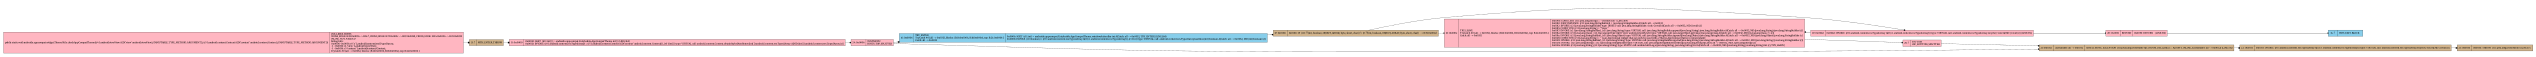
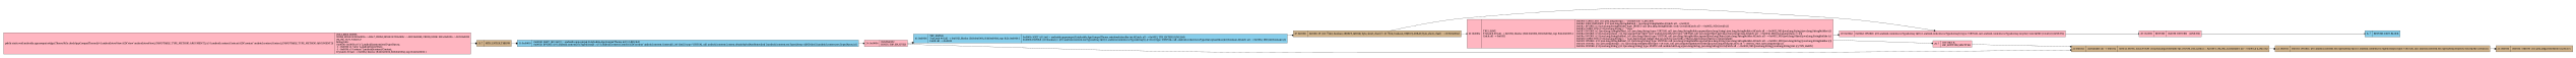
  digraph {
    fontname=Merriweather
    rankdir=LR
    node [fillcolor=lightpink fontname=Merriweather shape=record style=filled]
    edge [arrowhead=dot fontname=Merriweather]
    n1 [fillcolor=tan label="{13\:\ ?|MTH_ENTER_THROW\l}"]
-   n2 [label="{15\:\ 0x0000|0x0000: SGET  (r0 I:int[]) =  androidx.appcompat.R.styleable.AppCompatTheme int[]  (LINE:162)\l0x0002: INVOKE  (r0 I:android.content.res.TypedArray) = (r5 I:android.content.Context A[D('context' android.content.Context)]), (r0 I:int[]) type: VIRTUAL call: android.content.Context.obtainStyledAttributes(int[]):android.content.res.TypedArray A[MD:(int[]):android.content.res.TypedArray (c)]\l}"]
+   n2 [fillcolor=skyblue label="{15\:\ 0x0000|0x0000: SGET  (r0 I:int[]) =  androidx.appcompat.R.styleable.AppCompatTheme int[]  (LINE:162)\l0x0002: INVOKE  (r0 I:android.content.res.TypedArray) = (r5 I:android.content.Context A[D('context' android.content.Context)]), (r0 I:int[]) type: VIRTUAL call: android.content.Context.obtainStyledAttributes(int[]):android.content.res.TypedArray A[MD:(int[]):android.content.res.TypedArray (c)]\l}"]
    n3 [label="{24\:\ 0x0006|SYNTHETIC\lHINTS_TOP_SPLITTER\l}"]
    n4 [fillcolor=skyblue label="{16\:\ 0x0006|TRY_ENTER\lTryCatch #0 \{all \-\> 0x0032, blocks: (B:16:0x0006, B:18:0x000e), top: B:24:0x0006 \}\lCatch: all \-\> 0x0032\l|0x0006: SGET  (r1 I:int) =  androidx.appcompat.R.styleable.AppCompatTheme_windowActionBar int A[Catch: all \-\> 0x0032, TRY_ENTER] (LINE:168)\l0x0008: INVOKE  (r1 I:boolean) = (r0 I:android.content.res.TypedArray A[D('a' android.content.res.TypedArray)]), (r1 I:int) type: VIRTUAL call: android.content.res.TypedArray.hasValue(int):boolean A[Catch: all \-\> 0x0032, MD:(int):boolean (c)]\l}"]
    n5 [fillcolor=tan label="{21\:\ 0x0032|ExcHandler: all \-\> 0x0032\l|0x0032: MOVE_EXCEPTION  (r1 I:java.lang.Throwable A[CUSTOM_DECLARE]) =  A[DONT_INLINE, ExcHandler: all \-\> 0x0032] (LINE:174)\l}"]
    n6 [fillcolor=tan label="{17\:\ 0x000c|0x000c: IF  (r1 I:??[int, boolean, OBJECT, ARRAY, byte, short, char]) != (0 ??[int, boolean, OBJECT, ARRAY, byte, short, char])  \-\> B:19:0x002d \l}"]
    n7 [fillcolor=tan label="{22\:\ 0x0033|0x0033: INVOKE  (r0 I:android.content.res.TypedArray A[D('a' android.content.res.TypedArray)]) type: VIRTUAL call: android.content.res.TypedArray.recycle():void A[MD:():void (c)]\l}"]
    n8 [label="{18\:\ 0x000e|TRY_LEAVE\lTryCatch #0 \{all \-\> 0x0032, blocks: (B:16:0x0006, B:18:0x000e), top: B:24:0x0006 \}\lCatch: all \-\> 0x0032\l|0x000e: CONST_STR  (r1 I:java.lang.String) =  \"ThemeUtils\"  (LINE:169)\l0x0010: NEW_INSTANCE  (r2 I:java.lang.StringBuilder) =  java.lang.StringBuilder A[Catch: all \-\> 0x0032]\l0x0012: INVOKE  (r2 I:java.lang.StringBuilder) type: DIRECT call: java.lang.StringBuilder.\<init\>():void A[Catch: all \-\> 0x0032, MD:():void (c)]\l0x0015: CONST_STR  (r3 I:java.lang.String) =  \"View \" \l0x0017: INVOKE  (r2 I:java.lang.StringBuilder), (r3 I:java.lang.String) type: VIRTUAL call: java.lang.StringBuilder.append(java.lang.String):java.lang.StringBuilder A[Catch: all \-\> 0x0032, MD:(java.lang.String):java.lang.StringBuilder (c)]\l0x001a: INVOKE  (r3 I:java.lang.Class) = (r4 I:java.lang.Object A[D('view' android.view.View)]) type: VIRTUAL call: java.lang.Object.getClass():java.lang.Class A[Catch: all \-\> 0x0032, MD:():java.lang.Class\<?\> (c)]\l0x001e: INVOKE  (r2 I:java.lang.StringBuilder), (r3 I:java.lang.Object) type: VIRTUAL call: java.lang.StringBuilder.append(java.lang.Object):java.lang.StringBuilder A[Catch: all \-\> 0x0032, MD:(java.lang.Object):java.lang.StringBuilder (c)]\l0x0021: CONST_STR  (r3 I:java.lang.String) =  \" is an AppCompat widget that can only be used with a Theme.AppCompat theme (or descendant).\" \l0x0023: INVOKE  (r2 I:java.lang.StringBuilder), (r3 I:java.lang.String) type: VIRTUAL call: java.lang.StringBuilder.append(java.lang.String):java.lang.StringBuilder A[Catch: all \-\> 0x0032, MD:(java.lang.String):java.lang.StringBuilder (c)]\l0x0026: INVOKE  (r2 I:java.lang.String) = (r2 I:java.lang.StringBuilder) type: VIRTUAL call: java.lang.StringBuilder.toString():java.lang.String A[Catch: all \-\> 0x0032, MD:():java.lang.String (c)]\l0x002a: INVOKE  (r1 I:java.lang.String), (r2 I:java.lang.String) type: STATIC call: android.util.Log.e(java.lang.String, java.lang.String):int A[Catch: all \-\> 0x0032, MD:(java.lang.String, java.lang.String):int (c), TRY_LEAVE]\l}"]
    n9 [label="{19\:\ 0x002d|0x002d: INVOKE  (r0 I:android.content.res.TypedArray A[D('a' android.content.res.TypedArray)]) type: VIRTUAL call: android.content.res.TypedArray.recycle():void A[MD:():void (c)] (LINE:174)\l}"]
-   n10 [label="{25\:\ ?|BOTTOM\lEXC_BOTTOM_SPLITTER\l}"]
+   n10 [label="{25\:\ ?|SYNTHETIC\lEXC_BOTTOM_SPLITTER\l}"]
    n11 [label="{20\:\ 0x0031|RETURN\l|0x0039: RETURN    (LINE:176)\l}"]
-   n12 [fillcolor=skyblue label="{14\:\ ?|MTH_EXIT_BLOCK\l}"]
+   n12 [fillcolor=skyblue label="{14\:\ ?|RETURN_EXIT_BLOCK\l}"]
    n13 [fillcolor=tan label="{23\:\ 0x0036|0x0036: THROW  (r1 I:java.lang.Throwable)  (LINE:175)\l}"]
    n14 [label="{public static void androidx.appcompat.widget.ThemeUtils.checkAppCompatTheme((r4 I:android.view.View A[D('view' android.view.View), IMMUTABLE_TYPE, METHOD_ARGUMENT]), (r5 I:android.content.Context A[D('context' android.content.Context), IMMUTABLE_TYPE, METHOD_ARGUMENT]))  | USE_LINES_HINTS\lCROSS_EDGE: B:23:0x0036 \-\> B:14:?, CROSS_EDGE: B:17:0x000c \-\> B:19:0x002d, CROSS_EDGE: B:24:0x0006 \-\> B:21:0x0032\lINLINE_NOT_NEEDED\lDebug Info:\l  0x0006\-0x0036: r0 'a' Landroid\/content\/res\/TypedArray;\l  \-1 \-0x0036: r4 'view' Landroid\/view\/View;\l  \-1 \-0x0036: r5 'context' Landroid\/content\/Context;\lTryCatch #0 \{all \-\> 0x0032, blocks: (B:16:0x0006, B:18:0x000e), top: B:24:0x0006 \}\l}"]
    n1 -> n2 [arrowhead=box]
    n2 -> n3
    n3 -> n4 [arrowhead=box]
    n3 -> n5
    n4 -> n6
    n5 -> n7 [arrowhead=box]
    n6 -> n8 [arrowhead=tee style=dashed]
    n6 -> n9
    n7 -> n13 [arrowhead=box]
-   n9 -> n8
+   n8 -> n9
    n8 -> n10
    n9 -> n11 [arrowhead=tee]
    n10 -> n5
    n11 -> n12 [arrowhead=tee]
    n14 -> n1 [arrowhead=box]
  }
